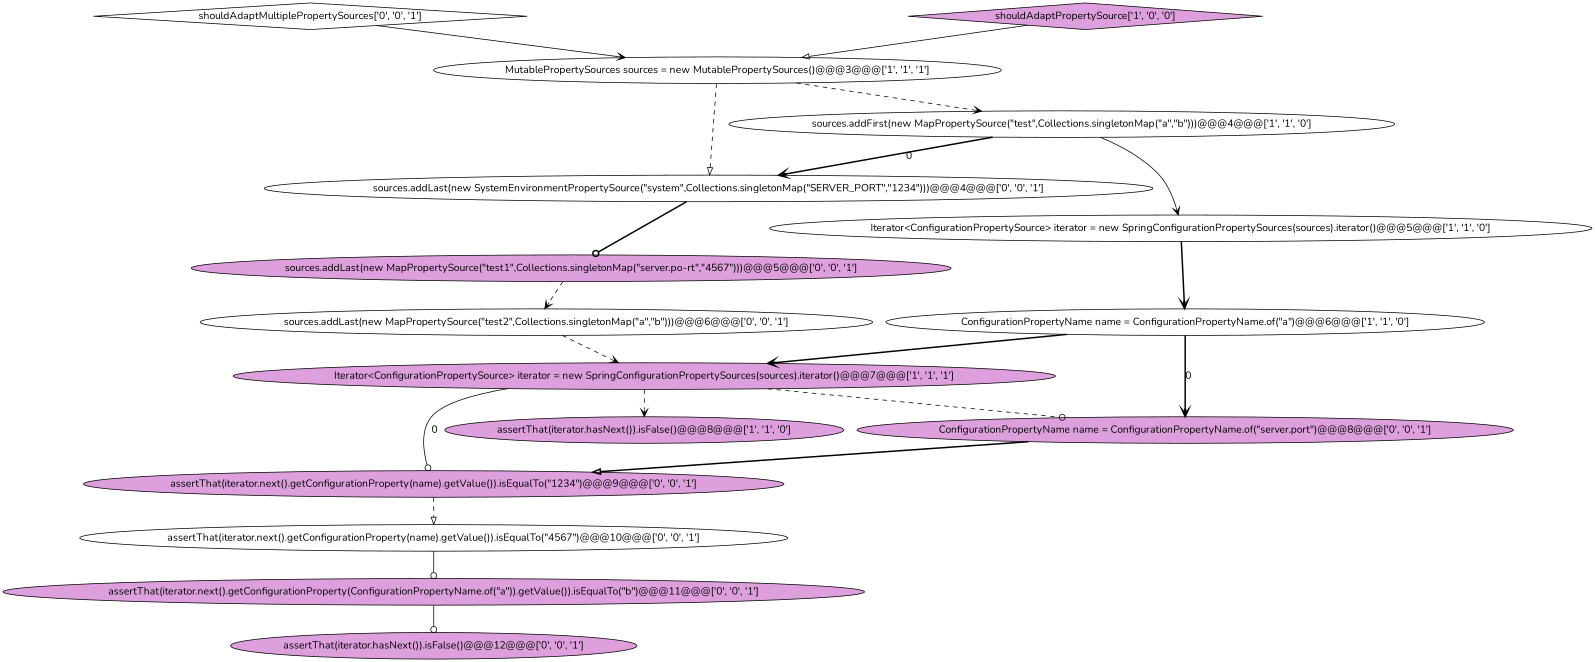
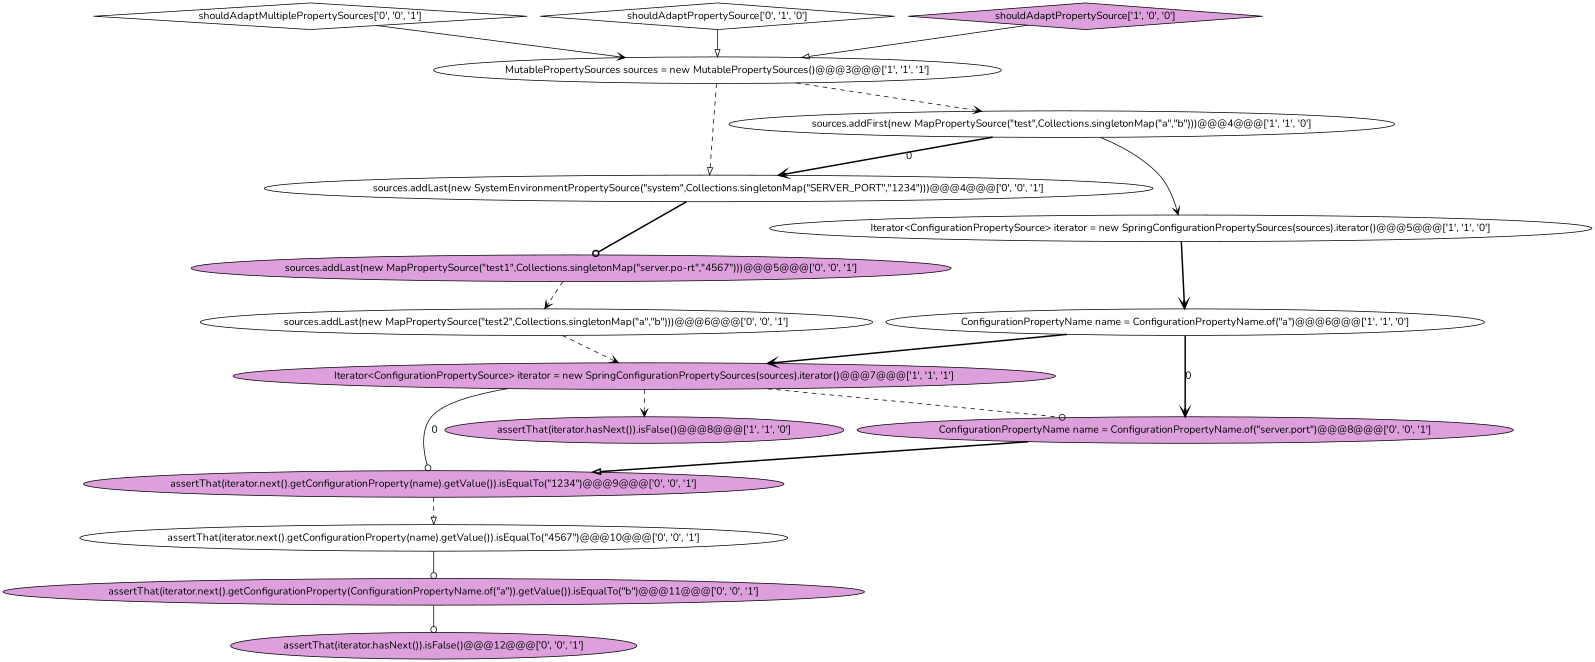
  digraph {
    fontname=Nunito
    node [fillcolor=white shape=ellipse style=filled fontname=Nunito]
    edge [style=dashed arrowhead=vee fontname=Nunito]
    n1 [fillcolor=plum label="sources.addLast(new MapPropertySource(\"test1\",Collections.singletonMap(\"server.po-rt\",\"4567\")))@@@5@@@['0', '0', '1']"]
    n2 [label="sources.addLast(new MapPropertySource(\"test2\",Collections.singletonMap(\"a\",\"b\")))@@@6@@@['0', '0', '1']"]
    n3 [fillcolor=plum label="ConfigurationPropertyName name = ConfigurationPropertyName.of(\"server.port\")@@@8@@@['0', '0', '1']"]
    n4 [fillcolor=plum label="assertThat(iterator.next().getConfigurationProperty(name).getValue()).isEqualTo(\"1234\")@@@9@@@['0', '0', '1']"]
    n5 [label="assertThat(iterator.next().getConfigurationProperty(name).getValue()).isEqualTo(\"4567\")@@@10@@@['0', '0', '1']"]
    n6 [label="sources.addLast(new SystemEnvironmentPropertySource(\"system\",Collections.singletonMap(\"SERVER_PORT\",\"1234\")))@@@4@@@['0', '0', '1']"]
    n7 [label="shouldAdaptMultiplePropertySources['0', '0', '1']" shape=diamond]
    n8 [label="MutablePropertySources sources = new MutablePropertySources()@@@3@@@['1', '1', '1']"]
    n9 [fillcolor=plum label="Iterator<ConfigurationPropertySource> iterator = new SpringConfigurationPropertySources(sources).iterator()@@@7@@@['1', '1', '1']"]
    n10 [label="Iterator<ConfigurationPropertySource> iterator = new SpringConfigurationPropertySources(sources).iterator()@@@5@@@['1', '1', '0']"]
    n11 [label="ConfigurationPropertyName name = ConfigurationPropertyName.of(\"a\")@@@6@@@['1', '1', '0']"]
+   n12 [label="shouldAdaptPropertySource['0', '1', '0']" shape=diamond]
    n13 [label="sources.addFirst(new MapPropertySource(\"test\",Collections.singletonMap(\"a\",\"b\")))@@@4@@@['1', '1', '0']"]
    n14 [fillcolor=plum label="assertThat(iterator.next().getConfigurationProperty(ConfigurationPropertyName.of(\"a\")).getValue()).isEqualTo(\"b\")@@@11@@@['0', '0', '1']"]
    n15 [fillcolor=plum label="assertThat(iterator.hasNext()).isFalse()@@@12@@@['0', '0', '1']"]
    n16 [fillcolor=plum label="assertThat(iterator.hasNext()).isFalse()@@@8@@@['1', '1', '0']"]
    n17 [fillcolor=plum label="shouldAdaptPropertySource['1', '0', '0']" shape=diamond]
    n1 -> n2
    n2 -> n9
    n3 -> n4 [style=bold arrowhead=onormal]
    n4 -> n5 [arrowhead=onormal]
    n5 -> n14 [style=solid arrowhead=odot]
    n6 -> n1 [style=bold arrowhead=odot]
    n7 -> n8 [style=solid]
    n8 -> n6 [arrowhead=onormal]
    n8 -> n13
    n9 -> n3 [arrowhead=odot]
    n9 -> n4 [label=0 style=solid arrowhead=odot]
    n9 -> n16
    n10 -> n11 [style=bold]
    n11 -> n3 [label=0 style=bold]
    n11 -> n9 [style=bold]
+   n12 -> n8 [style=solid arrowhead=onormal]
    n13 -> n6 [label=0 style=bold]
    n13 -> n10 [style=solid]
    n14 -> n15 [style=solid arrowhead=odot]
    n17 -> n8 [style=solid arrowhead=onormal]
  }
